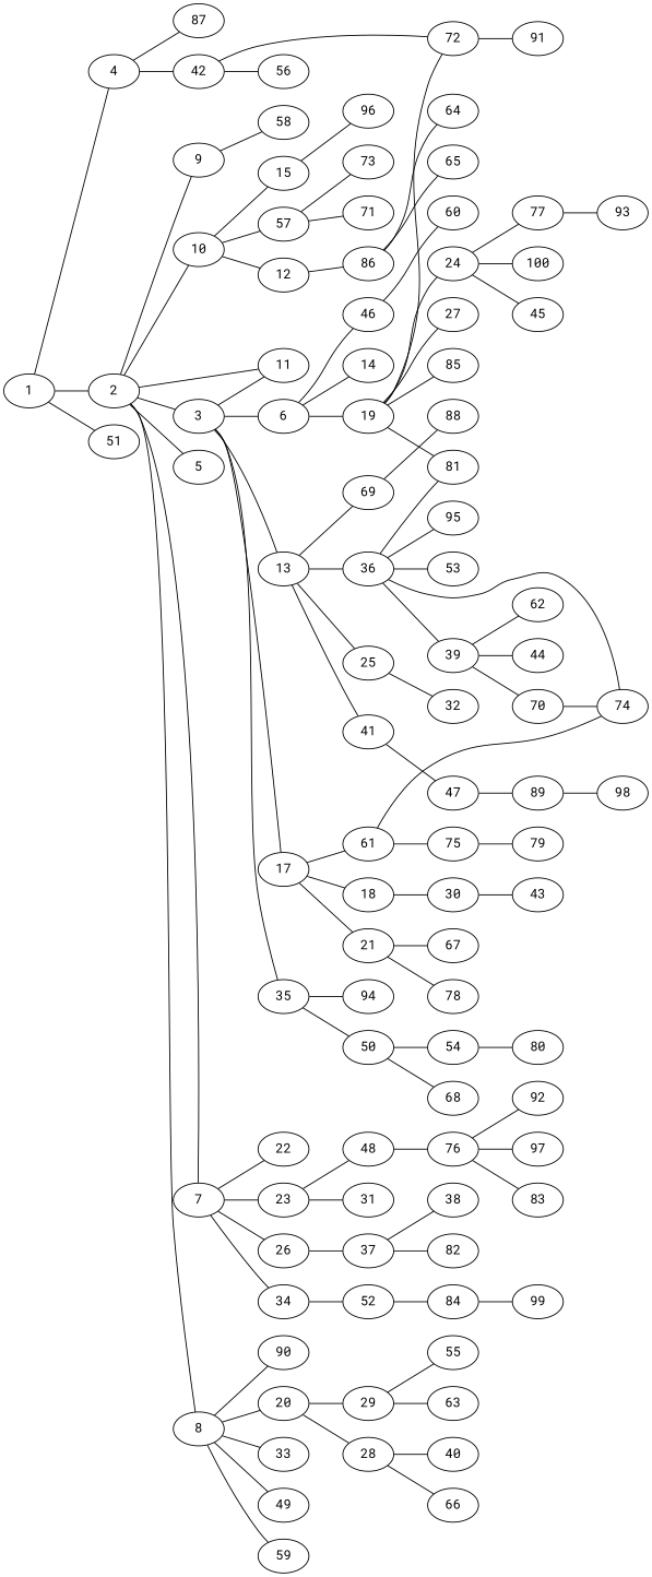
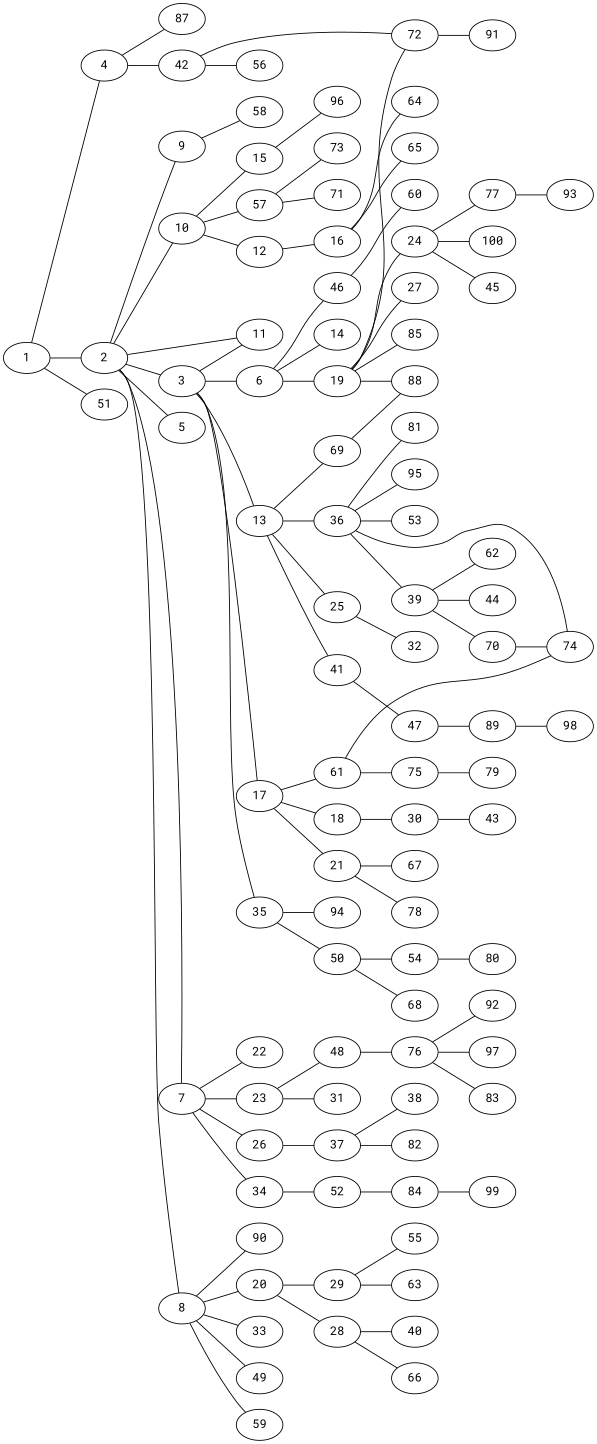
  graph {
    fontname="Roboto Mono"
    rankdir=LR
    node [fontname="Roboto Mono"]
    edge [fontname="Roboto Mono"]
    1
    2
    4
    51
    3
    5
    7
    8
    9
    10
    11
    42
    87
    6
    13
    17
    35
    22
    23
    26
    34
    20
    33
    49
    59
    90
    58
    12
    15
    57
    72
    56
    14
    19
    46
    25
    36
    41
    69
    18
    21
    61
    50
    94
    31
    48
    37
    52
    28
    29
-   16 [label=86]
+   16
    96
    71
    73
    24
    27
    85
    88
    60
    32
    39
    53
    74
    81
    95
    47
    30
    67
    78
    75
    54
    68
    91
    45
    77
    100
    76
    38
    82
    84
    40
    66
    55
    63
    64
    65
    44
    62
    70
    89
    43
    79
    93
    83
    92
    97
    99
    80
    98
    1 -- 2
    1 -- 4
    1 -- 51
    2 -- 3
    2 -- 5
    2 -- 7
    2 -- 8
    2 -- 9
    2 -- 10
    2 -- 11
    4 -- 42
    4 -- 87
    3 -- 11
    3 -- 6
    3 -- 13
    3 -- 17
    3 -- 35
    7 -- 22
    7 -- 23
    7 -- 26
    7 -- 34
    8 -- 20
    8 -- 33
    8 -- 49
    8 -- 59
    8 -- 90
    9 -- 58
    10 -- 12
    10 -- 15
    10 -- 57
    42 -- 72
    42 -- 56
    6 -- 14
    6 -- 19
    6 -- 46
    13 -- 25
    13 -- 36
    13 -- 41
    13 -- 69
    17 -- 18
    17 -- 21
    17 -- 61
    35 -- 50
    35 -- 94
    23 -- 31
    23 -- 48
    26 -- 37
    34 -- 52
    20 -- 28
    20 -- 29
    12 -- 16
    15 -- 96
    57 -- 71
    57 -- 73
    72 -- 91
    19 -- 72
    19 -- 24
    19 -- 27
    19 -- 85
-   19 -- 81
+   19 -- 88
    46 -- 60
    25 -- 32
    36 -- 39
    36 -- 53
    36 -- 74
    36 -- 81
    36 -- 95
    41 -- 47
    69 -- 88
    18 -- 30
    21 -- 67
    21 -- 78
    61 -- 74
    61 -- 75
    50 -- 54
    50 -- 68
    48 -- 76
    37 -- 38
    37 -- 82
    52 -- 84
    28 -- 40
    28 -- 66
    29 -- 55
    29 -- 63
    16 -- 64
    16 -- 65
    24 -- 45
    24 -- 77
    24 -- 100
    39 -- 44
    39 -- 62
    39 -- 70
    47 -- 89
    30 -- 43
    75 -- 79
    54 -- 80
    77 -- 93
    76 -- 83
    76 -- 92
    76 -- 97
    84 -- 99
    70 -- 74
    89 -- 98
  }
